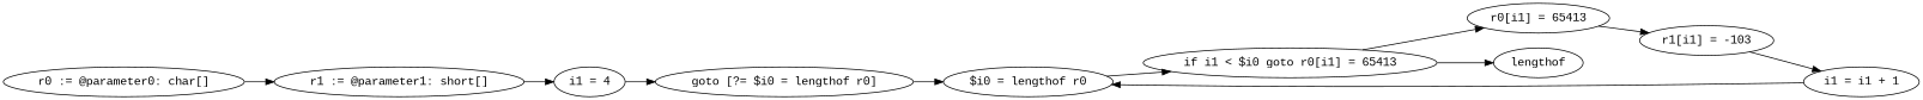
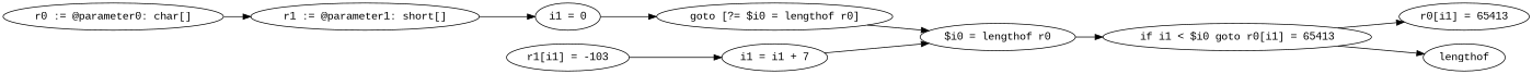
  digraph {
    fontname="Liberation Mono"
    rankdir=LR
    node [fontname="Liberation Mono"]
    edge [fontname="Liberation Mono"]
    "r0 := @parameter0: char[]"
    "r1 := @parameter1: short[]"
-   "i1 = 0" [label="i1 = 4"]
+   "i1 = 0"
    "goto [?= $i0 = lengthof r0]"
    "$i0 = lengthof r0"
    "if i1 < $i0 goto r0[i1] = 65413"
    "r0[i1] = 65413"
    "r1[i1] = -103"
-   "i1 = i1 + 1"
+   "i1 = i1 + 1" [label="i1 = i1 + 7"]
    n10 [label=lengthof]
    "r0 := @parameter0: char[]" -> "r1 := @parameter1: short[]"
    "r1 := @parameter1: short[]" -> "i1 = 0"
    "i1 = 0" -> "goto [?= $i0 = lengthof r0]"
    "goto [?= $i0 = lengthof r0]" -> "$i0 = lengthof r0"
    "$i0 = lengthof r0" -> "if i1 < $i0 goto r0[i1] = 65413"
    "if i1 < $i0 goto r0[i1] = 65413" -> "r0[i1] = 65413"
    "if i1 < $i0 goto r0[i1] = 65413" -> n10
-   "r0[i1] = 65413" -> "r1[i1] = -103"
    "r1[i1] = -103" -> "i1 = i1 + 1"
    "i1 = i1 + 1" -> "$i0 = lengthof r0"
  }
